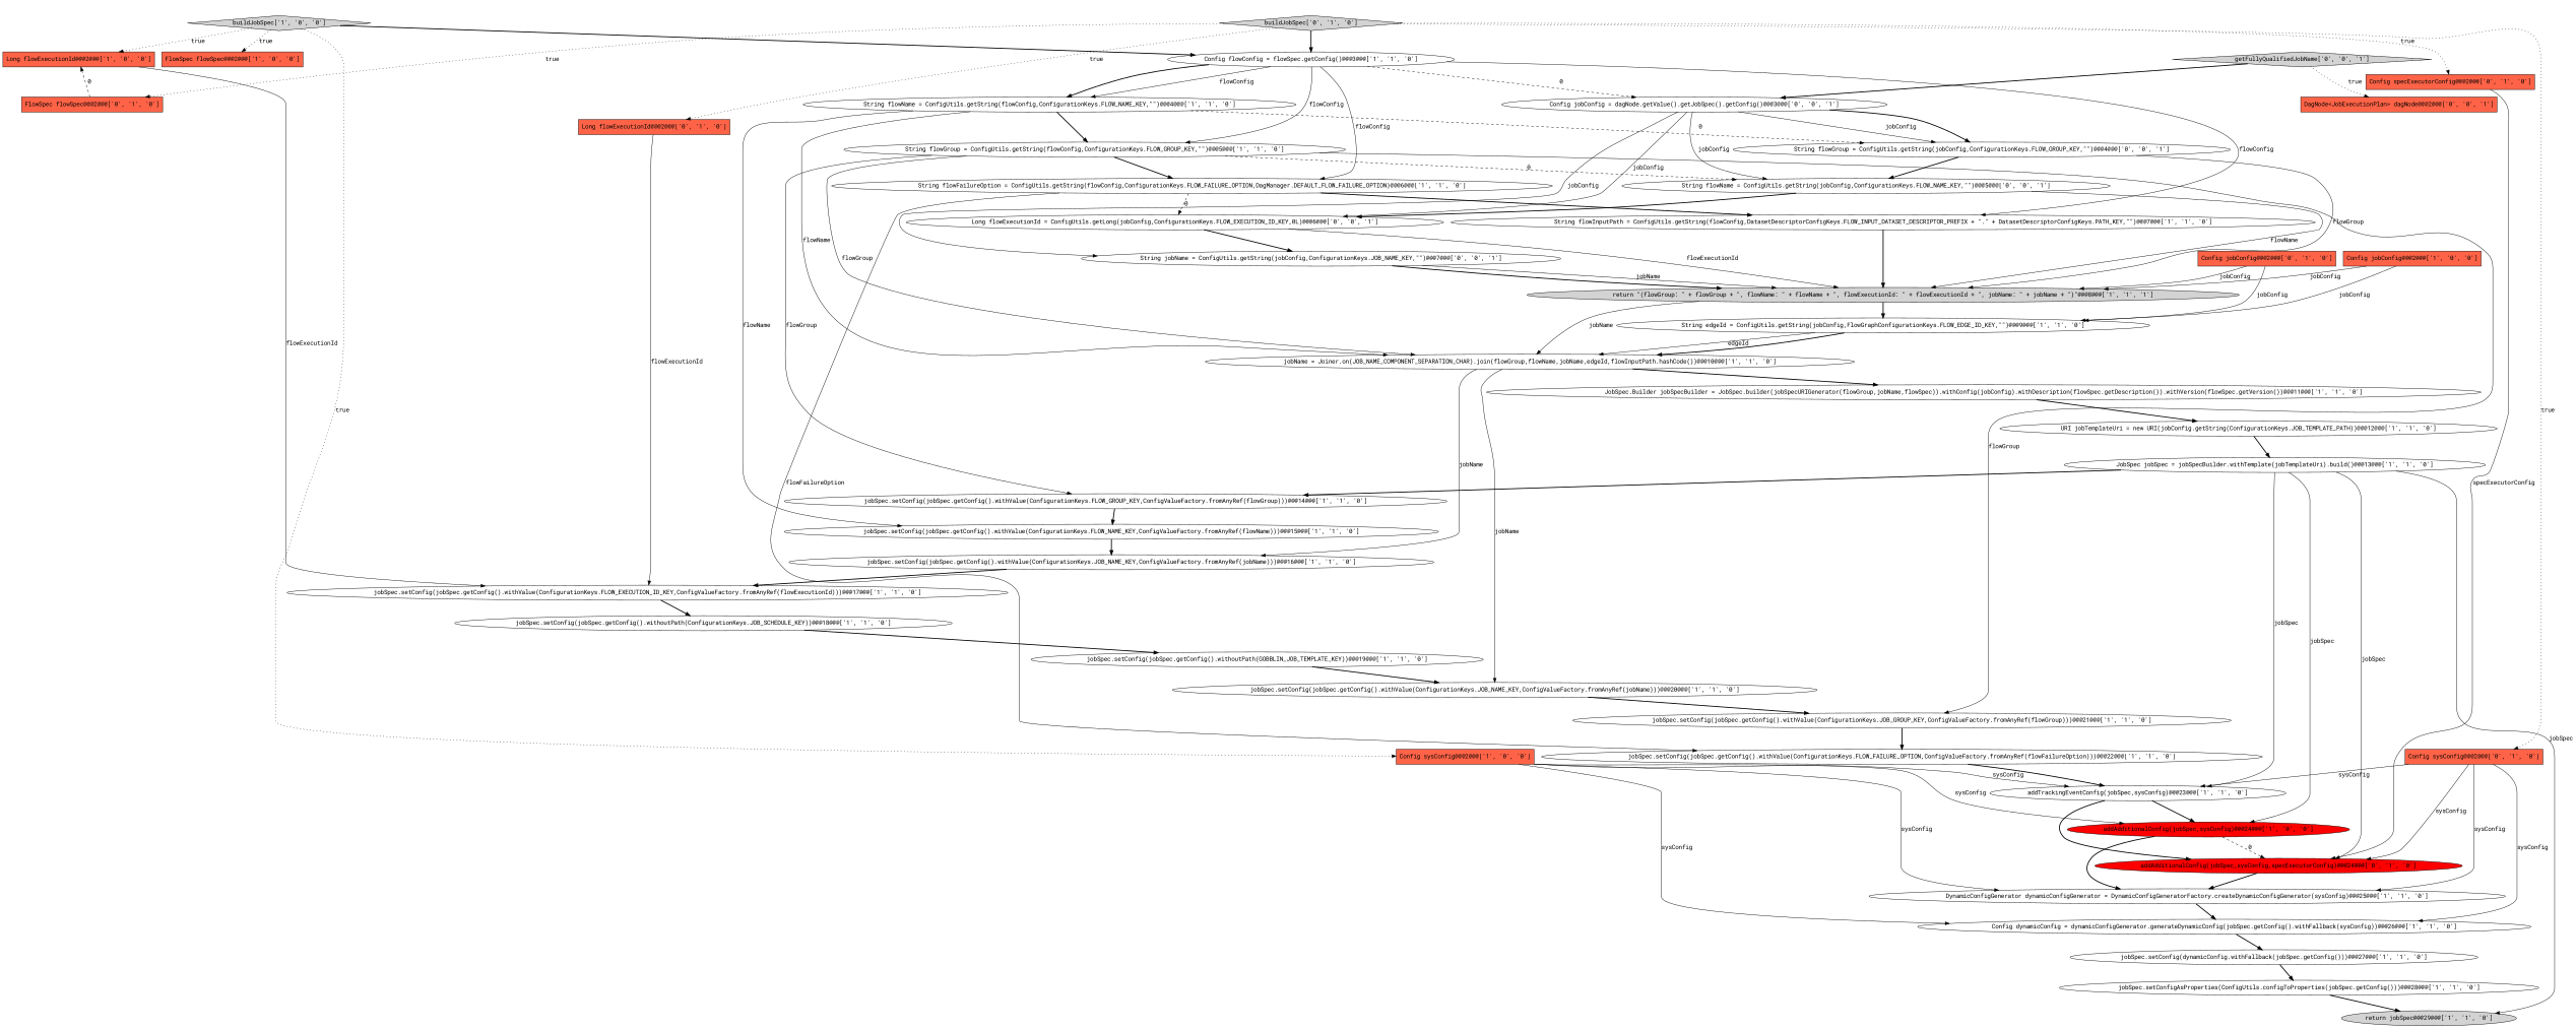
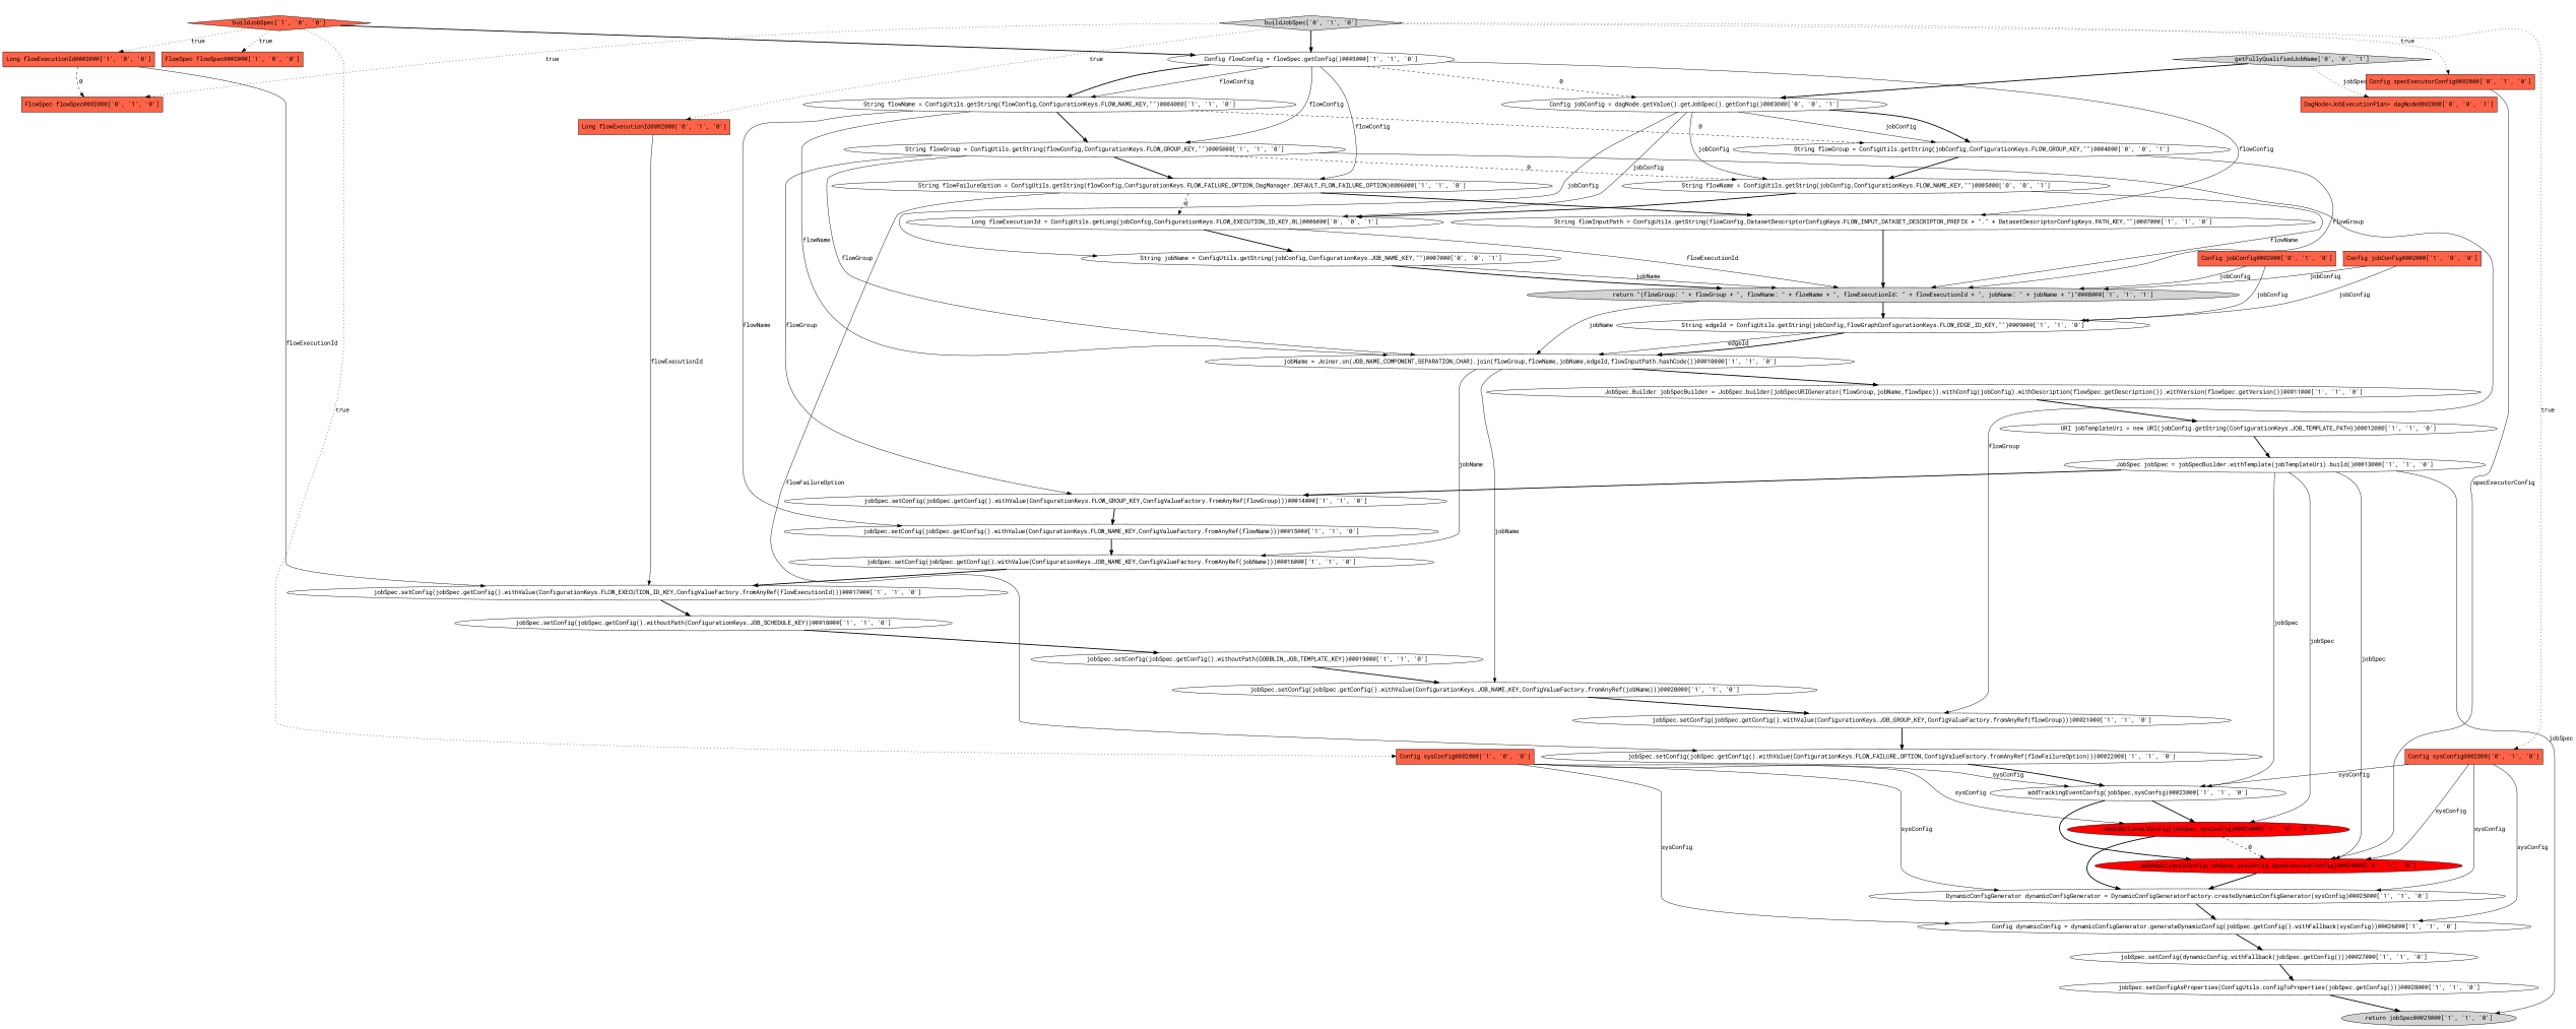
  digraph {
    fontname="Roboto Mono"
    node [fillcolor=white fontname="Roboto Mono" shape=ellipse style=filled]
    edge [fontname="Roboto Mono" style=solid]
    n1 [fillcolor=tomato label="FlowSpec flowSpec@@@2@@@['1', '0', '0']" shape=box]
    n2 [label="jobSpec.setConfig(jobSpec.getConfig().withValue(ConfigurationKeys.FLOW_FAILURE_OPTION,ConfigValueFactory.fromAnyRef(flowFailureOption)))@@@22@@@['1', '1', '0']"]
    n3 [label="addTrackingEventConfig(jobSpec,sysConfig)@@@23@@@['1', '1', '0']"]
    n4 [fillcolor=red label="addAdditionalConfig(jobSpec,sysConfig,specExecutorConfig)@@@24@@@['0', '1', '0']"]
    n5 [fillcolor=red label="addAdditionalConfig(jobSpec,sysConfig)@@@24@@@['1', '0', '0']"]
    n6 [label="String flowGroup = ConfigUtils.getString(flowConfig,ConfigurationKeys.FLOW_GROUP_KEY,\"\")@@@5@@@['1', '1', '0']"]
    n7 [label="jobSpec.setConfig(jobSpec.getConfig().withValue(ConfigurationKeys.JOB_GROUP_KEY,ConfigValueFactory.fromAnyRef(flowGroup)))@@@21@@@['1', '1', '0']"]
    n8 [label="jobSpec.setConfig(jobSpec.getConfig().withValue(ConfigurationKeys.FLOW_GROUP_KEY,ConfigValueFactory.fromAnyRef(flowGroup)))@@@14@@@['1', '1', '0']"]
    n9 [label="String flowFailureOption = ConfigUtils.getString(flowConfig,ConfigurationKeys.FLOW_FAILURE_OPTION,DagManager.DEFAULT_FLOW_FAILURE_OPTION)@@@6@@@['1', '1', '0']"]
    n10 [label="jobName = Joiner.on(JOB_NAME_COMPONENT_SEPARATION_CHAR).join(flowGroup,flowName,jobName,edgeId,flowInputPath.hashCode())@@@10@@@['1', '1', '0']"]
    n11 [label="String flowName = ConfigUtils.getString(jobConfig,ConfigurationKeys.FLOW_NAME_KEY,\"\")@@@5@@@['0', '0', '1']"]
    n12 [label="jobSpec.setConfig(jobSpec.getConfig().withValue(ConfigurationKeys.FLOW_NAME_KEY,ConfigValueFactory.fromAnyRef(flowName)))@@@15@@@['1', '1', '0']"]
    n13 [label="String flowInputPath = ConfigUtils.getString(flowConfig,DatasetDescriptorConfigKeys.FLOW_INPUT_DATASET_DESCRIPTOR_PREFIX + \".\" + DatasetDescriptorConfigKeys.PATH_KEY,\"\")@@@7@@@['1', '1', '0']"]
    n14 [label="Long flowExecutionId = ConfigUtils.getLong(jobConfig,ConfigurationKeys.FLOW_EXECUTION_ID_KEY,0L)@@@6@@@['0', '0', '1']"]
    n15 [label="jobSpec.setConfig(jobSpec.getConfig().withValue(ConfigurationKeys.JOB_NAME_KEY,ConfigValueFactory.fromAnyRef(jobName)))@@@20@@@['1', '1', '0']"]
    n16 [label="jobSpec.setConfig(jobSpec.getConfig().withValue(ConfigurationKeys.JOB_NAME_KEY,ConfigValueFactory.fromAnyRef(jobName)))@@@16@@@['1', '1', '0']"]
    n17 [label="JobSpec.Builder jobSpecBuilder = JobSpec.builder(jobSpecURIGenerator(flowGroup,jobName,flowSpec)).withConfig(jobConfig).withDescription(flowSpec.getDescription()).withVersion(flowSpec.getVersion())@@@11@@@['1', '1', '0']"]
    n18 [fillcolor=lightgray label="return \"(flowGroup: \" + flowGroup + \", flowName: \" + flowName + \", flowExecutionId: \" + flowExecutionId + \", jobName: \" + jobName + \")\"@@@8@@@['1', '1', '1']"]
    n19 [label="String flowGroup = ConfigUtils.getString(jobConfig,ConfigurationKeys.FLOW_GROUP_KEY,\"\")@@@4@@@['0', '0', '1']"]
    n20 [label="String edgeId = ConfigUtils.getString(jobConfig,FlowGraphConfigurationKeys.FLOW_EDGE_ID_KEY,\"\")@@@9@@@['1', '1', '0']"]
    n21 [label="DynamicConfigGenerator dynamicConfigGenerator = DynamicConfigGeneratorFactory.createDynamicConfigGenerator(sysConfig)@@@25@@@['1', '1', '0']"]
    n22 [label="Config dynamicConfig = dynamicConfigGenerator.generateDynamicConfig(jobSpec.getConfig().withFallback(sysConfig))@@@26@@@['1', '1', '0']"]
    n23 [label="jobSpec.setConfig(dynamicConfig.withFallback(jobSpec.getConfig()))@@@27@@@['1', '1', '0']"]
    n24 [label="jobSpec.setConfigAsProperties(ConfigUtils.configToProperties(jobSpec.getConfig()))@@@28@@@['1', '1', '0']"]
    n25 [fillcolor=tomato label="Config specExecutorConfig@@@2@@@['0', '1', '0']" shape=box]
    n26 [label="jobSpec.setConfig(jobSpec.getConfig().withoutPath(GOBBLIN_JOB_TEMPLATE_KEY))@@@19@@@['1', '1', '0']"]
    n27 [label="jobSpec.setConfig(jobSpec.getConfig().withoutPath(ConfigurationKeys.JOB_SCHEDULE_KEY))@@@18@@@['1', '1', '0']"]
    n28 [label="String flowName = ConfigUtils.getString(flowConfig,ConfigurationKeys.FLOW_NAME_KEY,\"\")@@@4@@@['1', '1', '0']"]
    n29 [fillcolor=tomato label="Long flowExecutionId@@@2@@@['1', '0', '0']" shape=box]
    n30 [fillcolor=tomato label="FlowSpec flowSpec@@@2@@@['0', '1', '0']" shape=box]
    n31 [label="jobSpec.setConfig(jobSpec.getConfig().withValue(ConfigurationKeys.FLOW_EXECUTION_ID_KEY,ConfigValueFactory.fromAnyRef(flowExecutionId)))@@@17@@@['1', '1', '0']"]
    n32 [fillcolor=tomato label="Long flowExecutionId@@@2@@@['0', '1', '0']" shape=box]
    n33 [fillcolor=tomato label="Config sysConfig@@@2@@@['0', '1', '0']" shape=box]
    n34 [label="String jobName = ConfigUtils.getString(jobConfig,ConfigurationKeys.JOB_NAME_KEY,\"\")@@@7@@@['0', '0', '1']"]
    n35 [label="URI jobTemplateUri = new URI(jobConfig.getString(ConfigurationKeys.JOB_TEMPLATE_PATH))@@@12@@@['1', '1', '0']"]
    n36 [label="JobSpec jobSpec = jobSpecBuilder.withTemplate(jobTemplateUri).build()@@@13@@@['1', '1', '0']"]
    n37 [fillcolor=lightgray label="return jobSpec@@@29@@@['1', '1', '0']"]
    n38 [fillcolor=tomato label="Config jobConfig@@@2@@@['0', '1', '0']" shape=box]
    n39 [fillcolor=tomato label="Config jobConfig@@@2@@@['1', '0', '0']" shape=box]
    n40 [fillcolor=tomato label="DagNode<JobExecutionPlan> dagNode@@@2@@@['0', '0', '1']" shape=box]
    n41 [fillcolor=tomato label="Config sysConfig@@@2@@@['1', '0', '0']" shape=box]
-   n42 [fillcolor=lightgray label="buildJobSpec['1', '0', '0']" shape=diamond]
+   n42 [fillcolor=tomato label="buildJobSpec['1', '0', '0']" shape=diamond]
    n43 [label="Config flowConfig = flowSpec.getConfig()@@@3@@@['1', '1', '0']"]
    n44 [label="Config jobConfig = dagNode.getValue().getJobSpec().getConfig()@@@3@@@['0', '0', '1']"]
    n45 [fillcolor=lightgray label="buildJobSpec['0', '1', '0']" shape=diamond]
    n46 [fillcolor=lightgray label="getFullyQualifiedJobName['0', '0', '1']" shape=diamond]
    n2 -> n3 [style=bold]
    n3 -> n4 [style=bold]
    n3 -> n5 [style=bold]
    n4 -> n21 [style=bold]
    n5 -> n4 [label=0 style=dashed]
    n5 -> n21 [style=bold]
    n6 -> n7 [label=flowGroup]
    n6 -> n8 [label=flowGroup]
    n6 -> n9 [style=bold]
    n6 -> n10 [label=flowGroup]
    n6 -> n11 [label=0 style=dashed]
    n7 -> n2 [style=bold]
    n8 -> n12 [style=bold]
    n9 -> n2 [label=flowFailureOption]
    n9 -> n13 [style=bold]
    n9 -> n14 [label=0 style=dashed]
    n10 -> n15 [label=jobName]
    n10 -> n16 [label=jobName]
    n10 -> n17 [style=bold]
    n11 -> n14 [style=bold]
    n11 -> n18 [label=flowName]
    n12 -> n16 [style=bold]
    n13 -> n18 [style=bold]
    n14 -> n18 [label=flowExecutionId]
    n14 -> n34 [style=bold]
    n15 -> n7 [style=bold]
    n16 -> n31 [style=bold]
    n17 -> n35 [style=bold]
    n18 -> n10 [label=jobName]
    n18 -> n20 [style=bold]
    n19 -> n11 [style=bold]
    n19 -> n18 [label=flowGroup]
    n20 -> n10 [label=edgeId]
    n20 -> n10 [style=bold]
    n21 -> n22 [style=bold]
    n22 -> n23 [style=bold]
    n23 -> n24 [style=bold]
    n24 -> n37 [style=bold]
    n25 -> n4 [label=specExecutorConfig]
    n26 -> n15 [style=bold]
    n27 -> n26 [style=bold]
    n28 -> n6 [style=bold]
    n28 -> n10 [label=flowName]
    n28 -> n12 [label=flowName]
    n28 -> n19 [label=0 style=dashed]
-   n30 -> n29 [label=0 style=dashed]
+   n29 -> n30 [label=0 style=dashed]
    n29 -> n31 [label=flowExecutionId]
    n31 -> n27 [style=bold]
    n32 -> n31 [label=flowExecutionId]
    n33 -> n3 [label=sysConfig]
    n33 -> n4 [label=sysConfig]
    n33 -> n21 [label=sysConfig]
    n33 -> n22 [label=sysConfig]
    n34 -> n18 [label=jobName]
    n34 -> n18 [style=bold]
    n35 -> n36 [style=bold]
    n36 -> n3 [label=jobSpec]
    n36 -> n4 [label=jobSpec]
    n36 -> n5 [label=jobSpec]
    n36 -> n8 [style=bold]
    n36 -> n37 [label=jobSpec]
    n38 -> n18 [label=jobConfig]
    n38 -> n20 [label=jobConfig]
    n39 -> n18 [label=jobConfig]
    n39 -> n20 [label=jobConfig]
    n41 -> n3 [label=sysConfig]
    n41 -> n5 [label=sysConfig]
    n41 -> n21 [label=sysConfig]
    n41 -> n22 [label=sysConfig]
    n42 -> n1 [label=true style=dotted]
    n42 -> n29 [label=true style=dotted]
    n42 -> n41 [label=true style=dotted]
    n42 -> n43 [style=bold]
    n43 -> n6 [label=flowConfig]
    n43 -> n9 [label=flowConfig]
    n43 -> n13 [label=flowConfig]
    n43 -> n28 [label=flowConfig]
    n43 -> n28 [style=bold]
    n43 -> n44 [label=0 style=dashed]
    n44 -> n11 [label=jobConfig]
    n44 -> n14 [label=jobConfig]
    n44 -> n19 [label=jobConfig]
    n44 -> n19 [style=bold]
    n44 -> n34 [label=jobConfig]
    n45 -> n25 [label=true style=dotted]
    n45 -> n30 [label=true style=dotted]
    n45 -> n32 [label=true style=dotted]
    n45 -> n33 [label=true style=dotted]
    n45 -> n43 [style=bold]
-   n46 -> n40 [label=true style=dotted]
+   n46 -> n40 [label=jobSpec style=dotted]
    n46 -> n44 [style=bold]
  }
